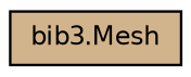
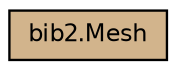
  digraph {
    rankdir=LR
-   n1 [color=black fillcolor=tan fontname=Helvetica fontsize=10 height=0.2 label="bib3.Mesh" shape=record style=filled width=0.4]
+   n1 [color=black fillcolor=tan fontname=Helvetica fontsize=10 height=0.2 label="bib2.Mesh" shape=record style=filled width=0.4]
  }
